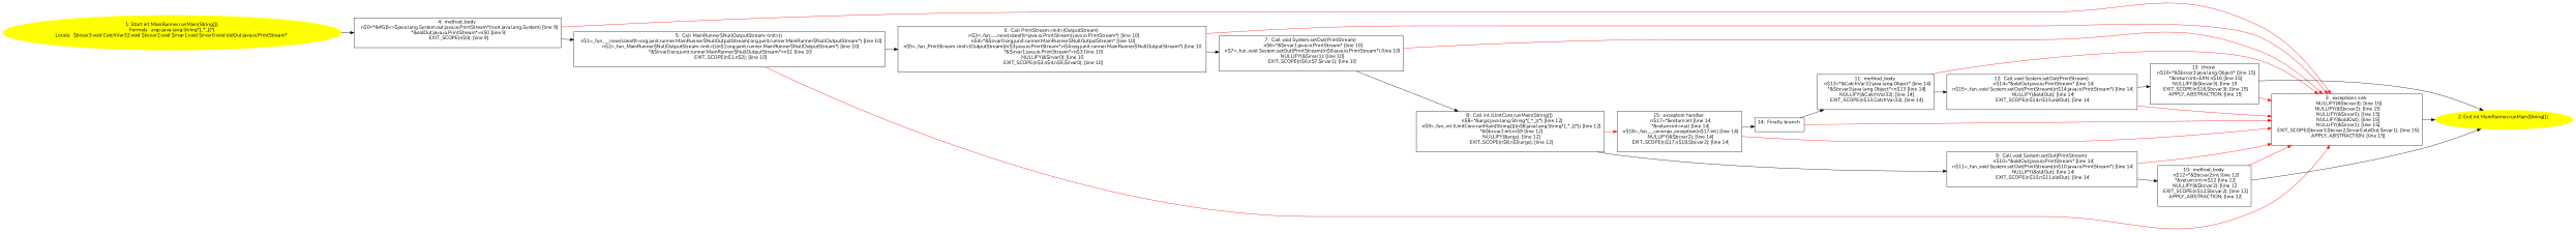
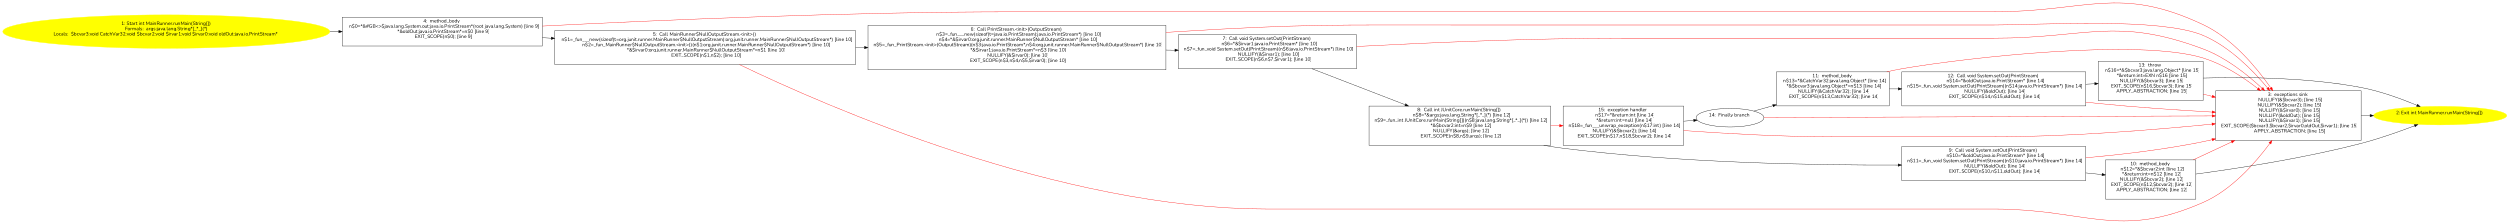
  digraph {
    rankdir=LR
    fontname=Nunito
    node [fontname=Nunito shape=box]
    edge [fontname=Nunito]
    n1 [color=yellow label="1: Start int MainRunner.runMain(String[])\nFormals:  args:java.lang.String*[_*_](*)\nLocals:  $bcvar3:void CatchVar32:void $bcvar2:void $irvar1:void $irvar0:void oldOut:java.io.PrintStream* \n  " style=filled shape=""]
    n2 [label="4:  method_body \n   n$0=*&#GB<>$java.lang.System.out:java.io.PrintStream*(root java.lang.System) [line 9]\n  *&oldOut:java.io.PrintStream*=n$0 [line 9]\n  EXIT_SCOPE(n$0); [line 9]\n "]
    n3 [label="3:  exceptions sink \n   NULLIFY(&$bcvar3); [line 15]\n  NULLIFY(&$bcvar2); [line 15]\n  NULLIFY(&$irvar0); [line 15]\n  NULLIFY(&oldOut); [line 15]\n  NULLIFY(&$irvar1); [line 15]\n  EXIT_SCOPE($bcvar3,$bcvar2,$irvar0,oldOut,$irvar1); [line 15]\n  APPLY_ABSTRACTION; [line 15]\n "]
    n4 [label="5:  Call MainRunner$NullOutputStream.<init>() \n   n$1=_fun___new(sizeof(t=org.junit.runner.MainRunner$NullOutputStream):org.junit.runner.MainRunner$NullOutputStream*) [line 10]\n  n$2=_fun_MainRunner$NullOutputStream.<init>()(n$1:org.junit.runner.MainRunner$NullOutputStream*) [line 10]\n  *&$irvar0:org.junit.runner.MainRunner$NullOutputStream*=n$1 [line 10]\n  EXIT_SCOPE(n$1,n$2); [line 10]\n "]
    n5 [color=yellow label="2: Exit int MainRunner.runMain(String[]) \n  " style=filled shape=""]
    n6 [label="6:  Call PrintStream.<init>(OutputStream) \n   n$3=_fun___new(sizeof(t=java.io.PrintStream):java.io.PrintStream*) [line 10]\n  n$4=*&$irvar0:org.junit.runner.MainRunner$NullOutputStream* [line 10]\n  n$5=_fun_PrintStream.<init>(OutputStream)(n$3:java.io.PrintStream*,n$4:org.junit.runner.MainRunner$NullOutputStream*) [line 10]\n  *&$irvar1:java.io.PrintStream*=n$3 [line 10]\n  NULLIFY(&$irvar0); [line 10]\n  EXIT_SCOPE(n$3,n$4,n$5,$irvar0); [line 10]\n "]
    n7 [label="7:  Call void System.setOut(PrintStream) \n   n$6=*&$irvar1:java.io.PrintStream* [line 10]\n  n$7=_fun_void System.setOut(PrintStream)(n$6:java.io.PrintStream*) [line 10]\n  NULLIFY(&$irvar1); [line 10]\n  EXIT_SCOPE(n$6,n$7,$irvar1); [line 10]\n "]
    n8 [label="8:  Call int JUnitCore.runMain(String[]) \n   n$8=*&args:java.lang.String*[_*_](*) [line 12]\n  n$9=_fun_int JUnitCore.runMain(String[])(n$8:java.lang.String*[_*_](*)) [line 12]\n  *&$bcvar2:int=n$9 [line 12]\n  NULLIFY(&args); [line 12]\n  EXIT_SCOPE(n$8,n$9,args); [line 12]\n "]
    n9 [label="9:  Call void System.setOut(PrintStream) \n   n$10=*&oldOut:java.io.PrintStream* [line 14]\n  n$11=_fun_void System.setOut(PrintStream)(n$10:java.io.PrintStream*) [line 14]\n  NULLIFY(&oldOut); [line 14]\n  EXIT_SCOPE(n$10,n$11,oldOut); [line 14]\n "]
    n10 [label="15:  exception handler \n   n$17=*&return:int [line 14]\n  *&return:int=null [line 14]\n  n$18=_fun___unwrap_exception(n$17:int) [line 14]\n  NULLIFY(&$bcvar2); [line 14]\n  EXIT_SCOPE(n$17,n$18,$bcvar2); [line 14]\n "]
    n11 [label="10:  method_body \n   n$12=*&$bcvar2:int [line 12]\n  *&return:int=n$12 [line 12]\n  NULLIFY(&$bcvar2); [line 12]\n  EXIT_SCOPE(n$12,$bcvar2); [line 12]\n  APPLY_ABSTRACTION; [line 12]\n "]
-   n12 [label="14:  Finally branch \n  "]
+   n12 [label="14:  Finally branch \n  " shape=ellipse]
    n13 [label="11:  method_body \n   n$13=*&CatchVar32:java.lang.Object* [line 14]\n  *&$bcvar3:java.lang.Object*=n$13 [line 14]\n  NULLIFY(&CatchVar32); [line 14]\n  EXIT_SCOPE(n$13,CatchVar32); [line 14]\n "]
    n14 [label="12:  Call void System.setOut(PrintStream) \n   n$14=*&oldOut:java.io.PrintStream* [line 14]\n  n$15=_fun_void System.setOut(PrintStream)(n$14:java.io.PrintStream*) [line 14]\n  NULLIFY(&oldOut); [line 14]\n  EXIT_SCOPE(n$14,n$15,oldOut); [line 14]\n "]
    n15 [label="13:  throw \n   n$16=*&$bcvar3:java.lang.Object* [line 15]\n  *&return:int=EXN n$16 [line 15]\n  NULLIFY(&$bcvar3); [line 15]\n  EXIT_SCOPE(n$16,$bcvar3); [line 15]\n  APPLY_ABSTRACTION; [line 15]\n "]
    n1 -> n2
    n2 -> n3 [color=red]
    n2 -> n4
    n3 -> n5
    n4 -> n3 [color=red]
    n4 -> n6
    n6 -> n3 [color=red]
    n6 -> n7
    n7 -> n3 [color=red]
    n7 -> n8
    n8 -> n9
    n8 -> n10 [color=red]
    n9 -> n3 [color=red]
    n9 -> n11
    n10 -> n3 [color=red]
    n10 -> n12
    n11 -> n3 [color=red]
    n11 -> n5
    n12 -> n3 [color=red]
    n12 -> n13
    n13 -> n3 [color=red]
    n13 -> n14
    n14 -> n3 [color=red]
    n14 -> n15
    n15 -> n3 [color=red]
    n15 -> n5
  }
